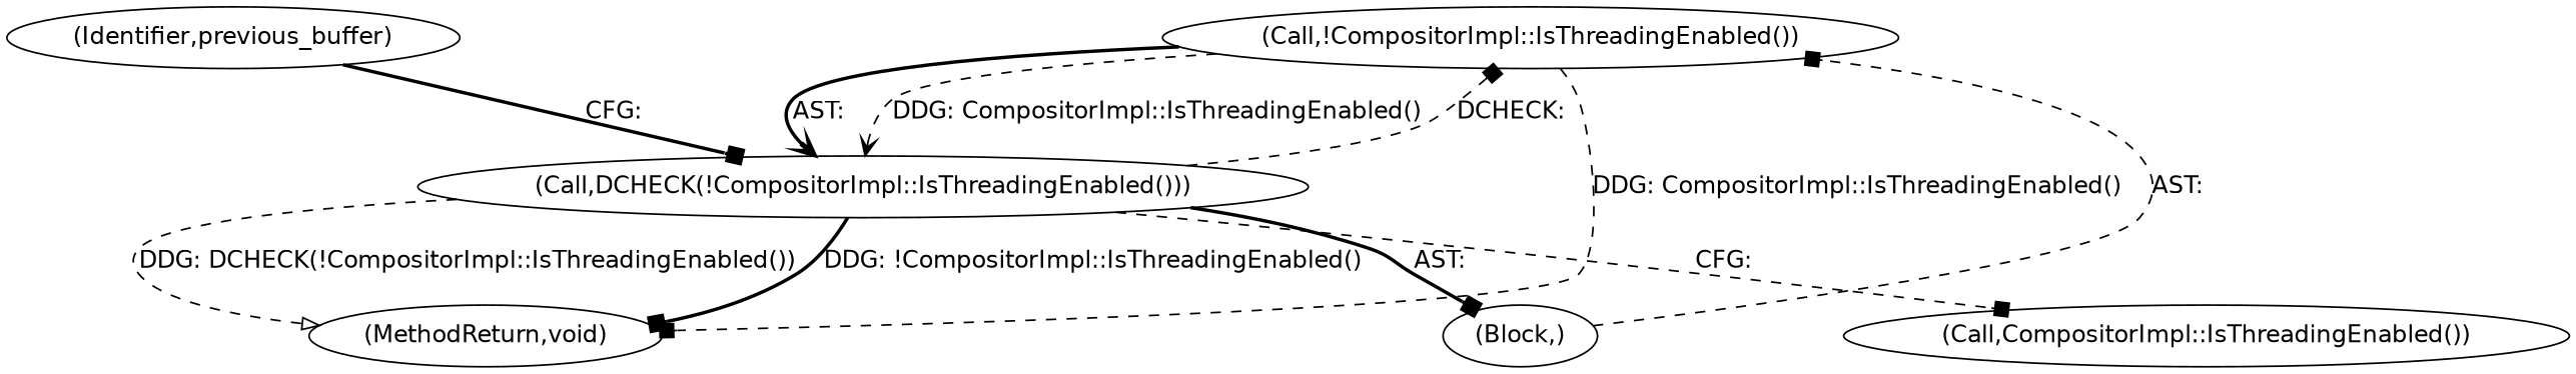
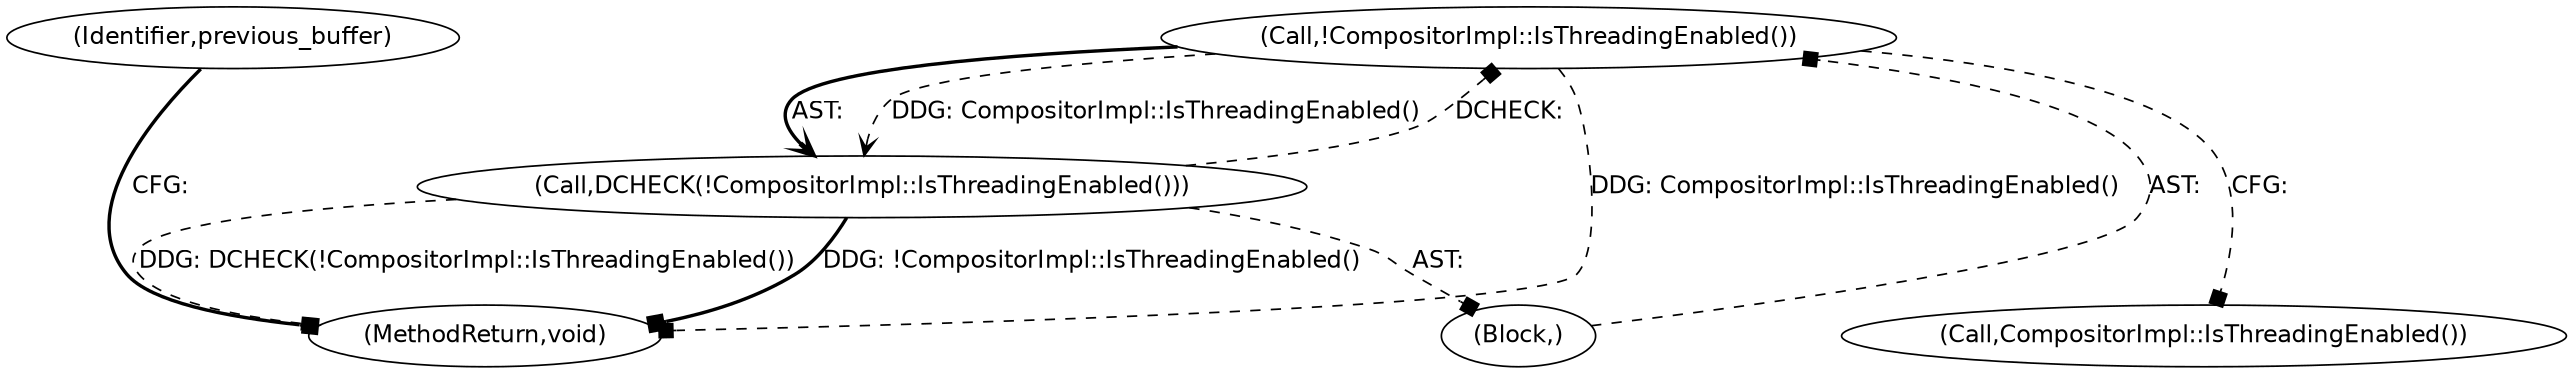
  digraph {
    fontname="DejaVu Sans"
    node [fontname="DejaVu Sans"]
    edge [arrowhead=box fontname="DejaVu Sans" style=dashed]
    n1 [label="(Call,!CompositorImpl::IsThreadingEnabled())"]
    n2 [label="(Call,DCHECK(!CompositorImpl::IsThreadingEnabled()))"]
    n3 [label="(MethodReturn,void)"]
    n4 [label="(Call,CompositorImpl::IsThreadingEnabled())"]
    n5 [label="(Block,)"]
    n6 [label="(Identifier,previous_buffer)"]
    n1 -> n2 [arrowhead=vee label="AST: " style=bold]
    n1 -> n2 [arrowhead=vee label="DDG: CompositorImpl::IsThreadingEnabled()"]
    n1 -> n3 [label="DDG: CompositorImpl::IsThreadingEnabled()"]
-   n2 -> n4 [label="CFG: "]
+   n1 -> n4 [label="CFG: "]
    n2 -> n1 [label="DCHECK: "]
    n2 -> n3 [arrowhead=onormal label="DDG: DCHECK(!CompositorImpl::IsThreadingEnabled())"]
    n2 -> n3 [label="DDG: !CompositorImpl::IsThreadingEnabled()" style=bold]
-   n2 -> n5 [label="AST: " style=bold]
+   n2 -> n5 [label="AST: "]
    n5 -> n1 [label="AST: "]
-   n6 -> n2 [label="CFG: " style=bold]
+   n6 -> n3 [label="CFG: " style=bold]
  }
